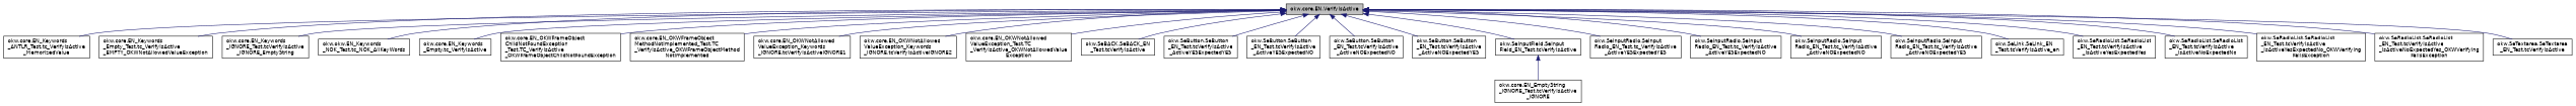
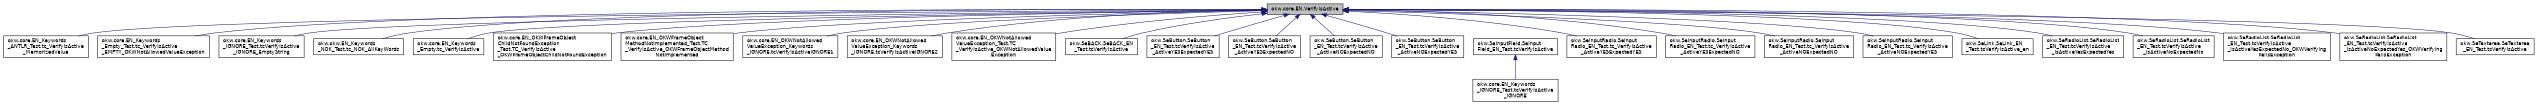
  digraph {
    rankdir=TB
    node [color=black fillcolor=white fontname=Helvetica fontsize=10 shape=record style=filled]
    edge [color=midnightblue dir=back fontname=Helvetica fontsize=10 labelfontname=Helvetica labelfontsize=10 style=solid]
    n1 [fillcolor=grey75 fontcolor=black height=0.2 label="okw.core.EN.VerifyIsActive" width=0.4]
    n2 [height=0.2 label="okw.core.EN_Keywords\l_ANTLR_Test.tc_VerifyIsActive\l_MemorizedValue" width=0.4]
    n3 [height=0.2 label="okw.core.EN_Keywords\l_Empty_Test.tc_VerifyIsActive\l_EMPTY_OKWNotAllowedValueException" width=0.4]
    n4 [height=0.2 label="okw.core.EN_Keywords\l_IGNORE_Test.tcVerifyIsActive\l_IGNORE_EmptyString" width=0.4]
    n5 [height=0.2 label="okw.okw.EN_Keywords\l_NOK_Test.tc_NOK_AllKeyWords" width=0.4]
    n6 [height=0.2 label="okw.core.EN_Keywords\l_Empty.tc_VerifyIsActive" width=0.4]
    n7 [height=0.2 label="okw.core.EN_OKWFrameObject\lChildNotFoundException\l_Test.TC_VerifyIsActive\l_OKWFrameObjectChildNotFoundException" width=0.4]
    n8 [height=0.2 label="okw.core.EN_OKWFrameObject\lMethodNotImplemented_Test.TC\l_VerifyIsActive_OKWFrameObjectMethod\lNotImplemented" width=0.4]
    n9 [height=0.2 label="okw.core.EN_OKWNotAllowed\lValueException_Keywords\l_IGNORE.tcVerifyIsActiveIGNORE1" width=0.4]
    n10 [height=0.2 label="okw.core.EN_OKWNotAllowed\lValueException_Keywords\l_IGNORE.tcVerifyIsActiveIGNORE2" width=0.4]
    n11 [height=0.2 label="okw.core.EN_OKWNotAllowed\lValueException_Test.TC\l_VerifyIsActive_OKWNotAllowedValue\lException" width=0.4]
    n12 [height=0.2 label="okw.SeBACK.SeBACK_EN\l_Test.tcVerifyIsActive" width=0.4]
    n13 [height=0.2 label="okw.SeButton.SeButton\l_EN_Test.tcVerifyIsActive\l_ActiveYESExpectedYES" width=0.4]
    n14 [height=0.2 label="okw.SeButton.SeButton\l_EN_Test.tcVerifyIsActive\l_ActiveYESExpectedNO" width=0.4]
    n15 [height=0.2 label="okw.SeButton.SeButton\l_EN_Test.tcVerifyIsActive\l_ActiveNOExpectedNO" width=0.4]
    n16 [height=0.2 label="okw.SeButton.SeButton\l_EN_Test.tcVerifyIsActive\l_ActiveNOExpectedYES" width=0.4]
    n17 [height=0.2 label="okw.SeInputField.SeInput\lField_EN_Test.tcVerifyIsActive" width=0.4]
    n18 [height=0.2 label="okw.SeInputRadio.SeInput\lRadio_EN_Test.tc_VerifyIsActive\l_ActiveYESExpectedYES" width=0.4]
    n19 [height=0.2 label="okw.SeInputRadio.SeInput\lRadio_EN_Test.tc_VerifyIsActive\l_ActiveYESExpectedNO" width=0.4]
    n20 [height=0.2 label="okw.SeInputRadio.SeInput\lRadio_EN_Test.tc_VerifyIsActive\l_ActiveNOExpectedNO" width=0.4]
    n21 [height=0.2 label="okw.SeInputRadio.SeInput\lRadio_EN_Test.tc_VerifyIsActive\l_ActiveNOExpectedYES" width=0.4]
    n22 [height=0.2 label="okw.SeLink.SeLink_EN\l_Test.tcVerifyIsActive_en" width=0.4]
    n23 [height=0.2 label="okw.SeRadioList.SeRadioList\l_EN_Test.tcVerifyIsActive\l_IsActiveYesExpectedYes" width=0.4]
    n24 [height=0.2 label="okw.SeRadioList.SeRadioList\l_EN_Test.tcVerifyIsActive\l_IsActiveNoExpectedNo" width=0.4]
    n25 [height=0.2 label="okw.SeRadioList.SeRadioList\l_EN_Test.tcVerifyIsActive\l_IsActiveYesExpectedNo_OKWVerifying\lFailsException" width=0.4]
    n26 [height=0.2 label="okw.SeRadioList.SeRadioList\l_EN_Test.tcVerifyIsActive\l_IsActiveNoExpectedYes_OKWVerifying\lFailsException" width=0.4]
    n27 [height=0.2 label="okw.SeTextarea.SeTextarea\l_EN_Test.tcVerifyIsActive" width=0.4]
-   n28 [height=0.2 label="okw.core.EN_EmptyString\l_IGNORE_Test.tcVerifyIsActive\l_IGNORE" width=0.4]
+   n28 [height=0.2 label="okw.core.EN_Keywords\l_IGNORE_Test.tcVerifyIsActive\l_IGNORE" width=0.4]
    n1 -> n2
    n1 -> n3
    n1 -> n4
    n1 -> n5
    n1 -> n6
    n1 -> n7
    n1 -> n8
    n1 -> n9
    n1 -> n10
    n1 -> n11
    n1 -> n12
    n1 -> n13
    n1 -> n14
    n1 -> n15
    n1 -> n16
-   n1 -> n17
    n1 -> n18
    n1 -> n19
    n1 -> n20
    n1 -> n21
    n1 -> n22
    n1 -> n23
    n1 -> n24
    n1 -> n25
    n1 -> n26
    n1 -> n27
    n17 -> n28
  }
